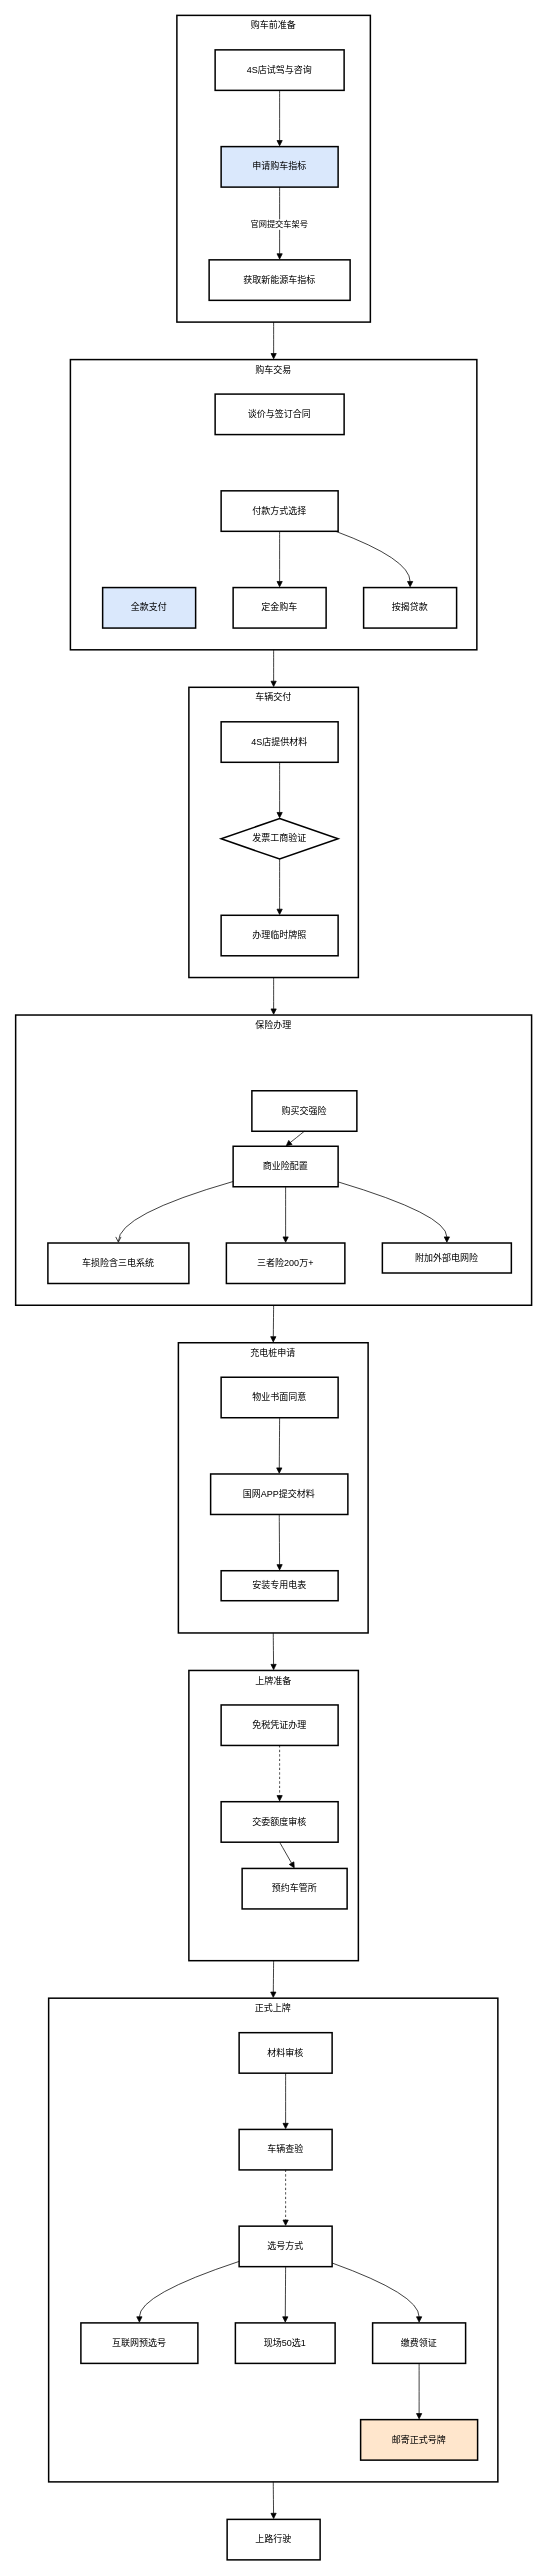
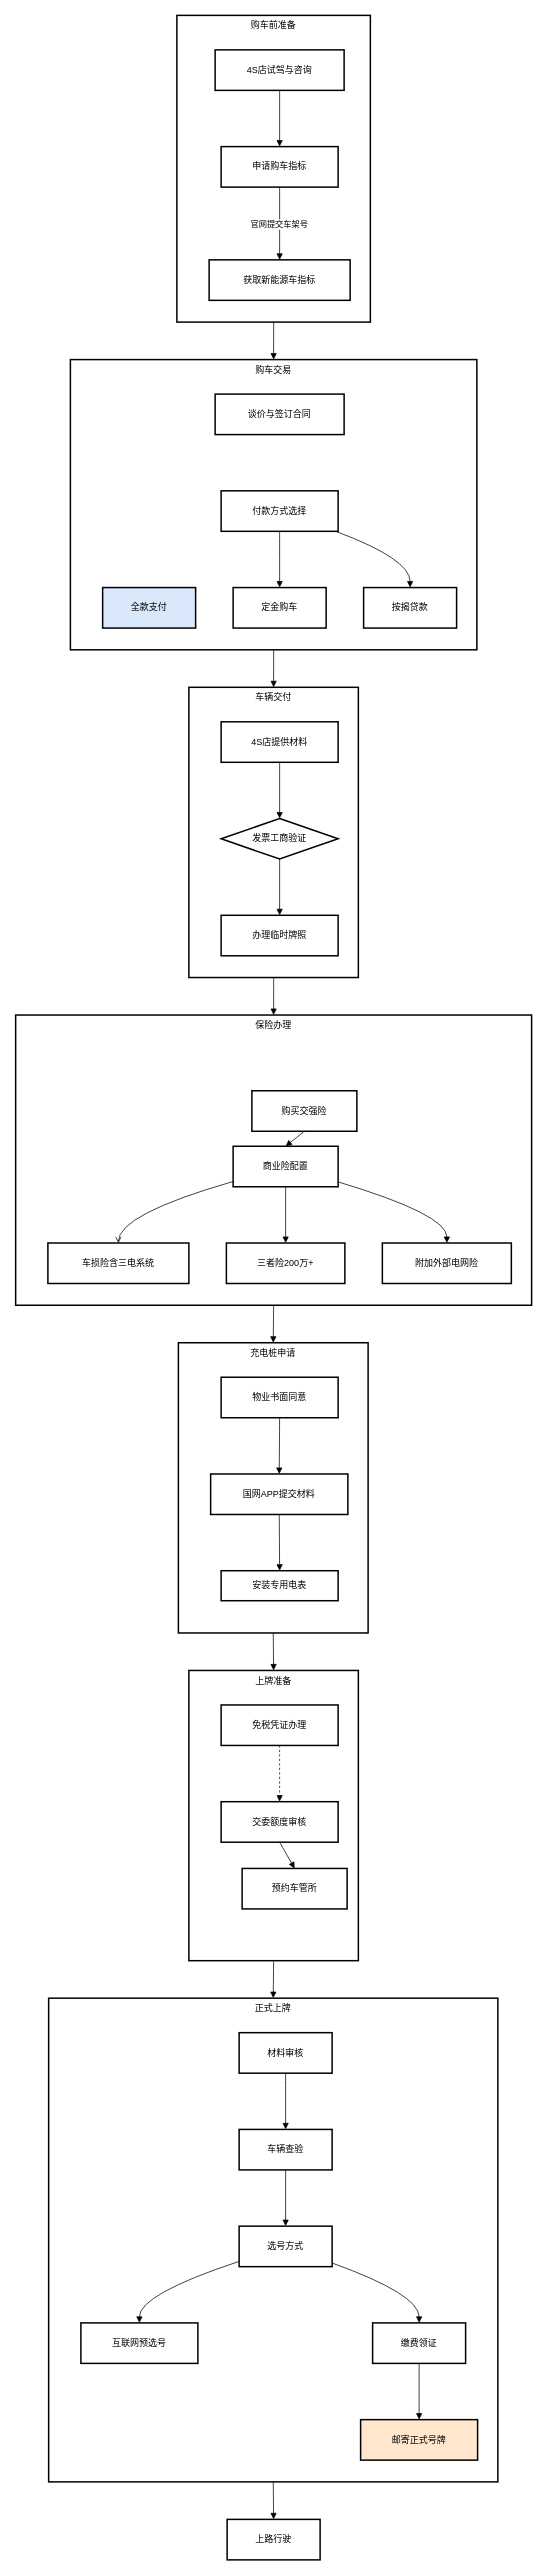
  <mxCell id="0" />
  <mxCell id="1" parent="0" />
  <mxCell id="2" value="正式上牌" style="whiteSpace=wrap;strokeWidth=2;verticalAlign=top;" vertex="1" parent="1"><mxGeometry x="64" y="2664" width="599" height="645" as="geometry" /></mxCell>
  <mxCell id="3" value="材料审核" style="whiteSpace=wrap;strokeWidth=2;" vertex="1" parent="2"><mxGeometry x="254" y="46" width="124" height="54" as="geometry" /></mxCell>
  <mxCell id="4" value="车辆查验" style="whiteSpace=wrap;strokeWidth=2;" vertex="1" parent="2"><mxGeometry x="254" y="175" width="124" height="54" as="geometry" /></mxCell>
  <mxCell id="5" value="选号方式" style="whiteSpace=wrap;strokeWidth=2;" vertex="1" parent="2"><mxGeometry x="254" y="304" width="124" height="54" as="geometry" /></mxCell>
  <mxCell id="6" value="互联网预选号" style="whiteSpace=wrap;strokeWidth=2;" vertex="1" parent="2"><mxGeometry x="43" y="433" width="156" height="54" as="geometry" /></mxCell>
- <mxCell id="7" value="现场50选1" style="whiteSpace=wrap;strokeWidth=2;" vertex="1" parent="2"><mxGeometry x="249" y="433" width="133" height="54" as="geometry" /></mxCell>
  <mxCell id="8" value="缴费领证" style="whiteSpace=wrap;strokeWidth=2;" vertex="1" parent="2"><mxGeometry x="432" y="433" width="124" height="54" as="geometry" /></mxCell>
  <mxCell id="9" value="邮寄正式号牌" style="whiteSpace=wrap;strokeWidth=2;fillColor=#ffe6cc;" vertex="1" parent="2"><mxGeometry x="416" y="562" width="156" height="54" as="geometry" /></mxCell>
  <mxCell id="10" value="" style="curved=1;startArrow=none;endArrow=block;exitX=0.5;exitY=0.99;entryX=0.5;entryY=-0.01;rounded=0;" edge="1" parent="2" source="3" target="4"><mxGeometry relative="1" as="geometry"><Array as="points" /></mxGeometry></mxCell>
- <mxCell id="11" value="" style="curved=1;startArrow=none;endArrow=block;exitX=0.5;exitY=0.99;entryX=0.5;entryY=-0.01;rounded=0;dashed=1;" edge="1" parent="2" source="4" target="5"><mxGeometry relative="1" as="geometry"><Array as="points" /></mxGeometry></mxCell>
+ <mxCell id="11" value="" style="curved=1;startArrow=none;endArrow=block;exitX=0.5;exitY=0.99;entryX=0.5;entryY=-0.01;rounded=0;" edge="1" parent="2" source="4" target="5"><mxGeometry relative="1" as="geometry"><Array as="points" /></mxGeometry></mxCell>
  <mxCell id="12" value="" style="curved=1;startArrow=none;endArrow=block;exitX=0;exitY=0.87;entryX=0.5;entryY=-0.01;rounded=0;" edge="1" parent="2" source="5" target="6"><mxGeometry relative="1" as="geometry"><Array as="points"><mxPoint x="121" y="395" /></Array></mxGeometry></mxCell>
- <mxCell id="13" value="" style="curved=1;startArrow=none;endArrow=block;exitX=0.5;exitY=0.99;entryX=0.5;entryY=-0.01;rounded=0;" edge="1" parent="2" source="5" target="7"><mxGeometry relative="1" as="geometry"><Array as="points" /></mxGeometry></mxCell>
  <mxCell id="14" value="" style="curved=1;startArrow=none;endArrow=block;exitX=1;exitY=0.91;entryX=0.5;entryY=-0.01;rounded=0;" edge="1" parent="2" source="5" target="8"><mxGeometry relative="1" as="geometry"><Array as="points"><mxPoint x="494" y="395" /></Array></mxGeometry></mxCell>
  <mxCell id="15" value="" style="curved=1;startArrow=none;endArrow=block;exitX=0.5;exitY=0.99;entryX=0.5;entryY=-0.01;rounded=0;" edge="1" parent="2" source="8" target="9"><mxGeometry relative="1" as="geometry"><Array as="points" /></mxGeometry></mxCell>
  <mxCell id="16" value="上牌准备" style="whiteSpace=wrap;strokeWidth=2;verticalAlign=top;" vertex="1" parent="1"><mxGeometry x="251" y="2227" width="226" height="387" as="geometry" /></mxCell>
  <mxCell id="17" value="免税凭证办理" style="whiteSpace=wrap;strokeWidth=2;" vertex="1" parent="16"><mxGeometry x="43" y="46" width="156" height="54" as="geometry" /></mxCell>
  <mxCell id="18" value="交委额度审核" style="whiteSpace=wrap;strokeWidth=2;" vertex="1" parent="16"><mxGeometry x="43" y="175" width="156" height="54" as="geometry" /></mxCell>
  <mxCell id="19" value="预约车管所" style="whiteSpace=wrap;strokeWidth=2;" vertex="1" parent="16"><mxGeometry x="71" y="264" width="140" height="54" as="geometry" /></mxCell>
  <mxCell id="20" value="" style="curved=1;startArrow=none;endArrow=block;exitX=0.5;exitY=0.99;entryX=0.5;entryY=-0.01;rounded=0;dashed=1;" edge="1" parent="16" source="17" target="18"><mxGeometry relative="1" as="geometry"><Array as="points" /></mxGeometry></mxCell>
  <mxCell id="21" value="" style="curved=1;startArrow=none;endArrow=block;exitX=0.5;exitY=0.99;entryX=0.5;entryY=-0.01;rounded=0;" edge="1" parent="16" source="18" target="19"><mxGeometry relative="1" as="geometry"><Array as="points" /></mxGeometry></mxCell>
  <mxCell id="22" value="充电桩申请" style="whiteSpace=wrap;strokeWidth=2;verticalAlign=top;" vertex="1" parent="1"><mxGeometry x="237" y="1790" width="253" height="387" as="geometry" /></mxCell>
  <mxCell id="23" value="物业书面同意" style="whiteSpace=wrap;strokeWidth=2;" vertex="1" parent="22"><mxGeometry x="57" y="46" width="156" height="54" as="geometry" /></mxCell>
  <mxCell id="24" value="国网APP提交材料" style="whiteSpace=wrap;strokeWidth=2;" vertex="1" parent="22"><mxGeometry x="43" y="175" width="183" height="54" as="geometry" /></mxCell>
  <mxCell id="25" value="安装专用电表" style="whiteSpace=wrap;strokeWidth=2;" vertex="1" parent="22"><mxGeometry x="57" y="304" width="156" height="40" as="geometry" /></mxCell>
  <mxCell id="26" value="" style="curved=1;startArrow=none;endArrow=block;exitX=0.5;exitY=0.99;entryX=0.5;entryY=-0.01;rounded=0;" edge="1" parent="22" source="23" target="24"><mxGeometry relative="1" as="geometry"><Array as="points" /></mxGeometry></mxCell>
  <mxCell id="27" value="" style="curved=1;startArrow=none;endArrow=block;exitX=0.5;exitY=0.99;entryX=0.5;entryY=-0.01;rounded=0;" edge="1" parent="22" source="24" target="25"><mxGeometry relative="1" as="geometry"><Array as="points" /></mxGeometry></mxCell>
  <mxCell id="28" value="保险办理" style="whiteSpace=wrap;strokeWidth=2;verticalAlign=top;" vertex="1" parent="1"><mxGeometry x="20" y="1353" width="688" height="387" as="geometry" /></mxCell>
  <mxCell id="29" value="购买交强险" style="whiteSpace=wrap;strokeWidth=2;" vertex="1" parent="28"><mxGeometry x="315" y="101" width="140" height="54" as="geometry" /></mxCell>
  <mxCell id="30" value="商业险配置" style="whiteSpace=wrap;strokeWidth=2;" vertex="1" parent="28"><mxGeometry x="290" y="175" width="140" height="54" as="geometry" /></mxCell>
  <mxCell id="31" value="车损险含三电系统" style="whiteSpace=wrap;strokeWidth=2;" vertex="1" parent="28"><mxGeometry x="43" y="304" width="188" height="54" as="geometry" /></mxCell>
  <mxCell id="32" value="三者险200万+" style="whiteSpace=wrap;strokeWidth=2;" vertex="1" parent="28"><mxGeometry x="281" y="304" width="158" height="54" as="geometry" /></mxCell>
- <mxCell id="33" value="附加外部电网险" style="whiteSpace=wrap;strokeWidth=2;" vertex="1" parent="28"><mxGeometry x="489" y="304" width="172" height="40" as="geometry" /></mxCell>
+ <mxCell id="33" value="附加外部电网险" style="whiteSpace=wrap;strokeWidth=2;" vertex="1" parent="28"><mxGeometry x="489" y="304" width="172" height="54" as="geometry" /></mxCell>
  <mxCell id="34" value="" style="curved=1;startArrow=none;endArrow=block;exitX=0.5;exitY=0.99;entryX=0.5;entryY=-0.01;rounded=0;" edge="1" parent="28" source="29" target="30"><mxGeometry relative="1" as="geometry"><Array as="points" /></mxGeometry></mxCell>
  <mxCell id="35" value="" style="curved=1;startArrow=none;endArrow=open;exitX=0;exitY=0.87;entryX=0.5;entryY=-0.01;rounded=0;" edge="1" parent="28" source="30" target="31"><mxGeometry relative="1" as="geometry"><Array as="points"><mxPoint x="137" y="266" /></Array></mxGeometry></mxCell>
  <mxCell id="36" value="" style="curved=1;startArrow=none;endArrow=block;exitX=0.5;exitY=0.99;entryX=0.5;entryY=-0.01;rounded=0;" edge="1" parent="28" source="30" target="32"><mxGeometry relative="1" as="geometry"><Array as="points" /></mxGeometry></mxCell>
  <mxCell id="37" value="" style="curved=1;startArrow=none;endArrow=block;exitX=1;exitY=0.88;entryX=0.5;entryY=-0.01;rounded=0;" edge="1" parent="28" source="30" target="33"><mxGeometry relative="1" as="geometry"><Array as="points"><mxPoint x="575" y="266" /></Array></mxGeometry></mxCell>
  <mxCell id="38" value="车辆交付" style="whiteSpace=wrap;strokeWidth=2;verticalAlign=top;" vertex="1" parent="1"><mxGeometry x="251" y="916" width="226" height="387" as="geometry" /></mxCell>
  <mxCell id="39" value="4S店提供材料" style="whiteSpace=wrap;strokeWidth=2;" vertex="1" parent="38"><mxGeometry x="43" y="46" width="156" height="54" as="geometry" /></mxCell>
  <mxCell id="40" value="发票工商验证" style="rhombus;whiteSpace=wrap;strokeWidth=2;" vertex="1" parent="38"><mxGeometry x="43" y="175" width="156" height="54" as="geometry" /></mxCell>
  <mxCell id="41" value="办理临时牌照" style="whiteSpace=wrap;strokeWidth=2;" vertex="1" parent="38"><mxGeometry x="43" y="304" width="156" height="54" as="geometry" /></mxCell>
  <mxCell id="42" value="" style="curved=1;startArrow=none;endArrow=block;exitX=0.5;exitY=0.99;entryX=0.5;entryY=-0.01;rounded=0;" edge="1" parent="38" source="39" target="40"><mxGeometry relative="1" as="geometry"><Array as="points" /></mxGeometry></mxCell>
  <mxCell id="43" value="" style="curved=1;startArrow=none;endArrow=block;exitX=0.5;exitY=0.99;entryX=0.5;entryY=-0.01;rounded=0;" edge="1" parent="38" source="40" target="41"><mxGeometry relative="1" as="geometry"><Array as="points" /></mxGeometry></mxCell>
  <mxCell id="44" value="购车交易" style="whiteSpace=wrap;strokeWidth=2;verticalAlign=top;" vertex="1" parent="1"><mxGeometry x="93" y="479" width="542" height="387" as="geometry" /></mxCell>
  <mxCell id="45" value="谈价与签订合同" style="whiteSpace=wrap;strokeWidth=2;" vertex="1" parent="44"><mxGeometry x="193" y="46" width="172" height="54" as="geometry" /></mxCell>
  <mxCell id="46" value="付款方式选择" style="whiteSpace=wrap;strokeWidth=2;" vertex="1" parent="44"><mxGeometry x="201" y="175" width="156" height="54" as="geometry" /></mxCell>
  <mxCell id="47" value="全款支付" style="whiteSpace=wrap;strokeWidth=2;fillColor=#dae8fc;" vertex="1" parent="44"><mxGeometry x="43" y="304" width="124" height="54" as="geometry" /></mxCell>
  <mxCell id="48" value="定金购车" style="whiteSpace=wrap;strokeWidth=2;" vertex="1" parent="44"><mxGeometry x="217" y="304" width="124" height="54" as="geometry" /></mxCell>
  <mxCell id="49" value="按揭贷款" style="whiteSpace=wrap;strokeWidth=2;" vertex="1" parent="44"><mxGeometry x="391" y="304" width="124" height="54" as="geometry" /></mxCell>
  <mxCell id="50" value="" style="curved=1;startArrow=none;endArrow=block;exitX=0.5;exitY=0.99;entryX=0.5;entryY=-0.01;rounded=0;" edge="1" parent="44" source="46" target="48"><mxGeometry relative="1" as="geometry"><Array as="points" /></mxGeometry></mxCell>
  <mxCell id="51" value="" style="curved=1;startArrow=none;endArrow=block;exitX=0.97;exitY=0.99;entryX=0.5;entryY=-0.01;rounded=0;" edge="1" parent="44" source="46" target="49"><mxGeometry relative="1" as="geometry"><Array as="points"><mxPoint x="453" y="266" /></Array></mxGeometry></mxCell>
  <mxCell id="52" value="购车前准备" style="whiteSpace=wrap;strokeWidth=2;verticalAlign=top;" vertex="1" parent="1"><mxGeometry x="235" y="20" width="258" height="409" as="geometry" /></mxCell>
  <mxCell id="53" value="4S店试驾与咨询" style="whiteSpace=wrap;strokeWidth=2;" vertex="1" parent="52"><mxGeometry x="51" y="46" width="172" height="54" as="geometry" /></mxCell>
- <mxCell id="54" value="申请购车指标" style="whiteSpace=wrap;strokeWidth=2;fillColor=#dae8fc;" vertex="1" parent="52"><mxGeometry x="59" y="175" width="156" height="54" as="geometry" /></mxCell>
+ <mxCell id="54" value="申请购车指标" style="whiteSpace=wrap;strokeWidth=2;" vertex="1" parent="52"><mxGeometry x="59" y="175" width="156" height="54" as="geometry" /></mxCell>
  <mxCell id="55" value="获取新能源车指标" style="whiteSpace=wrap;strokeWidth=2;" vertex="1" parent="52"><mxGeometry x="43" y="326" width="188" height="54" as="geometry" /></mxCell>
  <mxCell id="56" value="" style="curved=1;startArrow=none;endArrow=block;exitX=0.5;exitY=0.99;entryX=0.5;entryY=-0.01;rounded=0;" edge="1" parent="52" source="53" target="54"><mxGeometry relative="1" as="geometry"><Array as="points" /></mxGeometry></mxCell>
  <mxCell id="57" value="官网提交车架号" style="curved=1;startArrow=none;endArrow=block;exitX=0.5;exitY=0.99;entryX=0.5;entryY=0;rounded=0;" edge="1" parent="52" source="54" target="55"><mxGeometry relative="1" as="geometry"><Array as="points" /></mxGeometry></mxCell>
  <mxCell id="58" value="上路行驶" style="whiteSpace=wrap;strokeWidth=2;" vertex="1" parent="1"><mxGeometry x="302" y="3359" width="124" height="54" as="geometry" /></mxCell>
  <mxCell id="59" value="" style="curved=1;startArrow=none;endArrow=block;exitX=0.5;exitY=1;entryX=0.5;entryY=0;rounded=0;" edge="1" parent="1" source="52" target="44"><mxGeometry relative="1" as="geometry"><Array as="points" /></mxGeometry></mxCell>
  <mxCell id="60" value="" style="curved=1;startArrow=none;endArrow=block;exitX=0.5;exitY=1;entryX=0.5;entryY=0;rounded=0;" edge="1" parent="1" source="44" target="38"><mxGeometry relative="1" as="geometry"><Array as="points" /></mxGeometry></mxCell>
  <mxCell id="61" value="" style="curved=1;startArrow=none;endArrow=block;exitX=0.5;exitY=1;entryX=0.5;entryY=0;rounded=0;" edge="1" parent="1" source="38" target="28"><mxGeometry relative="1" as="geometry"><Array as="points" /></mxGeometry></mxCell>
  <mxCell id="62" value="" style="curved=1;startArrow=none;endArrow=block;exitX=0.5;exitY=1;entryX=0.5;entryY=0;rounded=0;" edge="1" parent="1" source="28" target="22"><mxGeometry relative="1" as="geometry"><Array as="points" /></mxGeometry></mxCell>
  <mxCell id="63" value="" style="curved=1;startArrow=none;endArrow=block;exitX=0.5;exitY=1;entryX=0.5;entryY=0;rounded=0;" edge="1" parent="1" source="22" target="16"><mxGeometry relative="1" as="geometry"><Array as="points" /></mxGeometry></mxCell>
  <mxCell id="64" value="" style="curved=1;startArrow=none;endArrow=block;exitX=0.5;exitY=1;entryX=0.5;entryY=0;rounded=0;" edge="1" parent="1" source="16" target="2"><mxGeometry relative="1" as="geometry"><Array as="points" /></mxGeometry></mxCell>
  <mxCell id="65" value="" style="curved=1;startArrow=none;endArrow=block;exitX=0.5;exitY=1;entryX=0.5;entryY=0.01;rounded=0;" edge="1" parent="1" source="2" target="58"><mxGeometry relative="1" as="geometry"><Array as="points" /></mxGeometry></mxCell>
